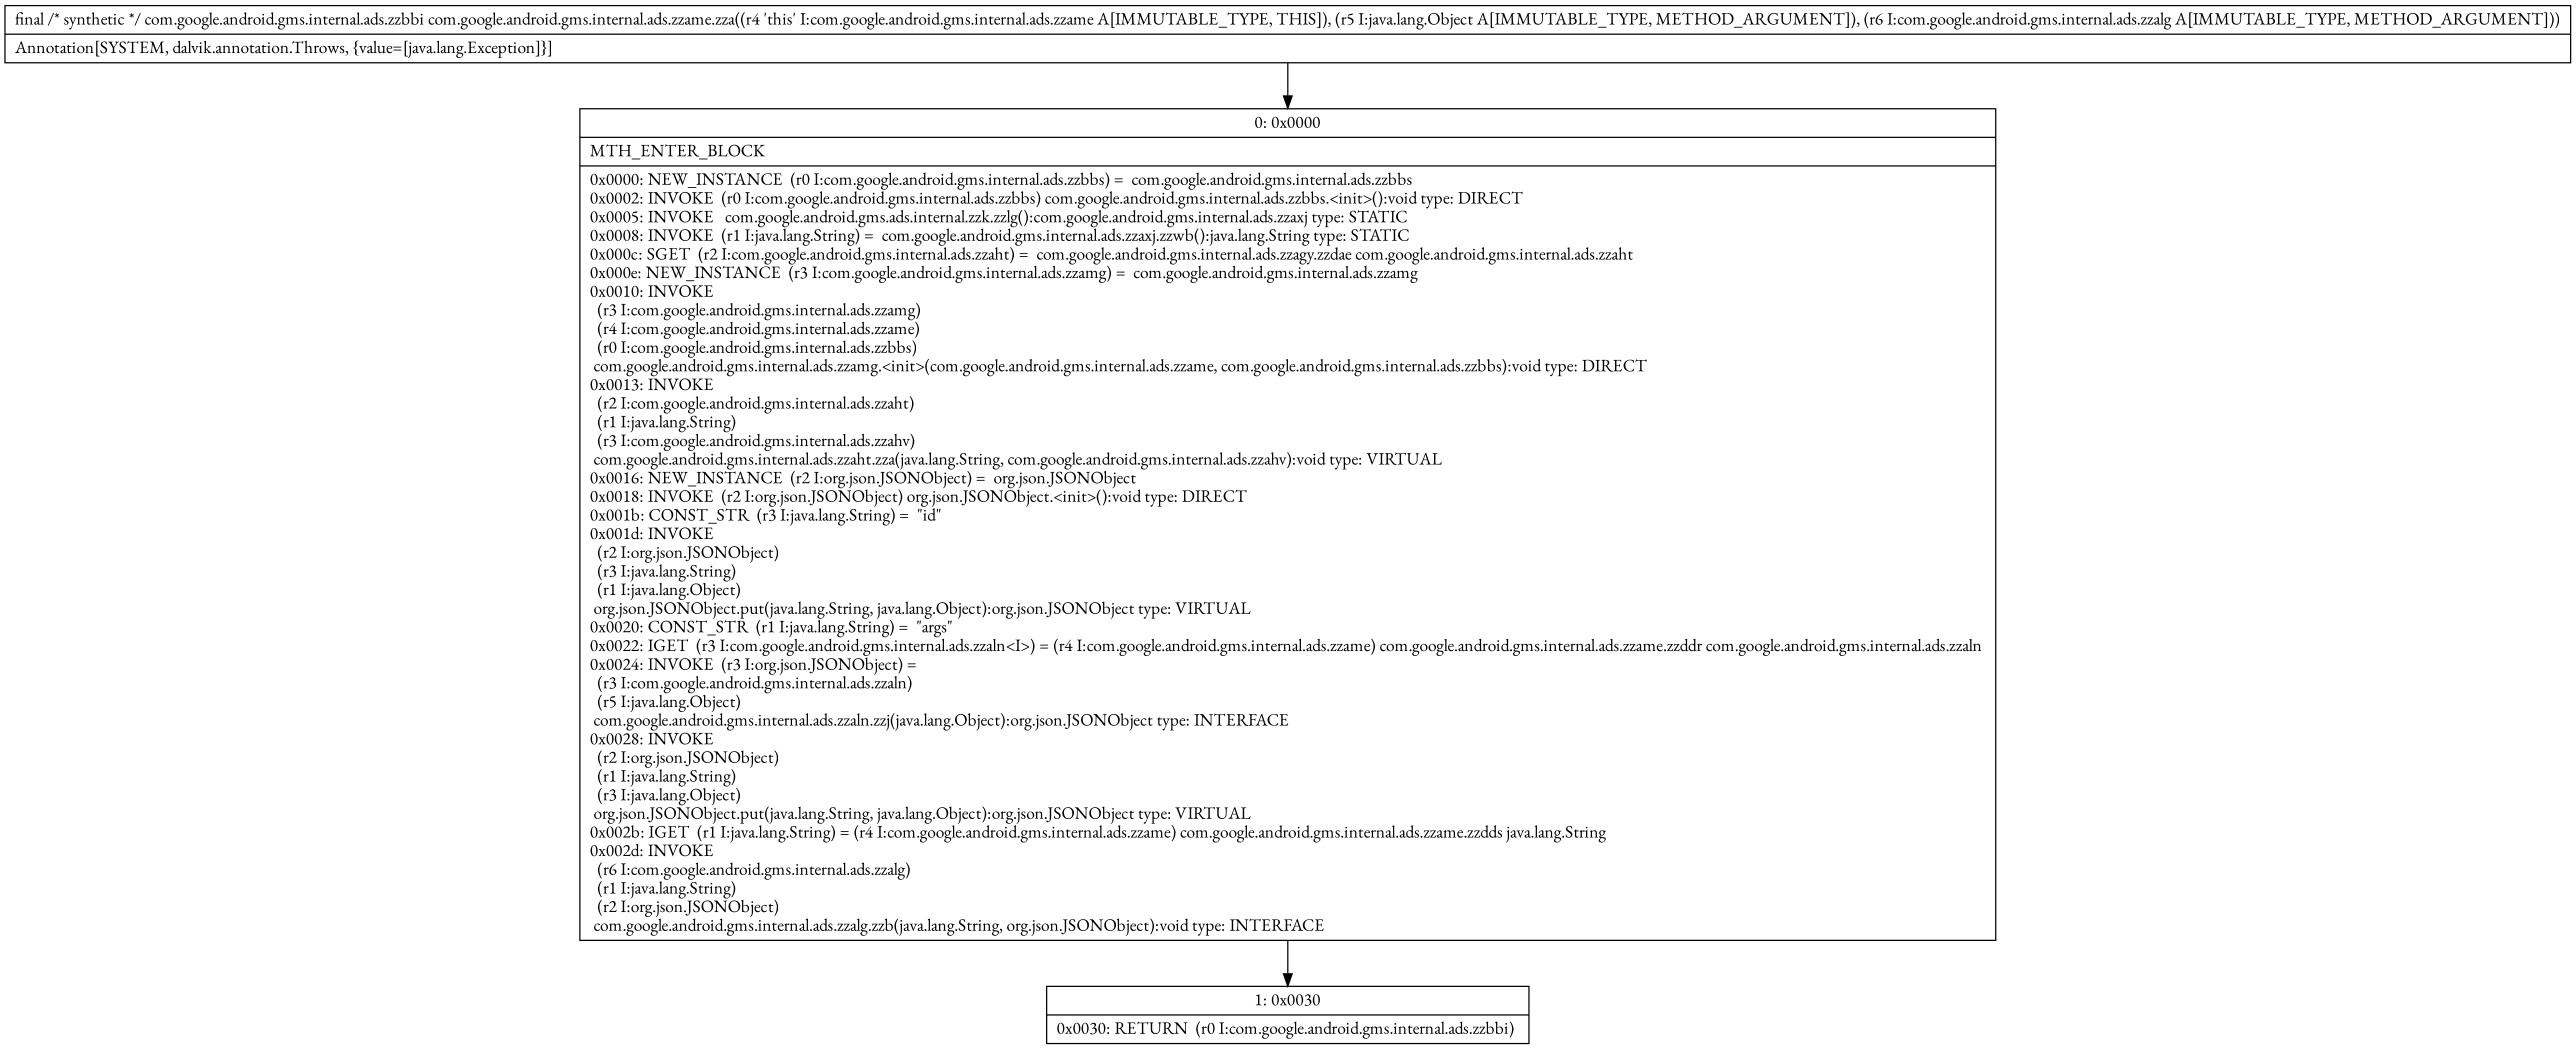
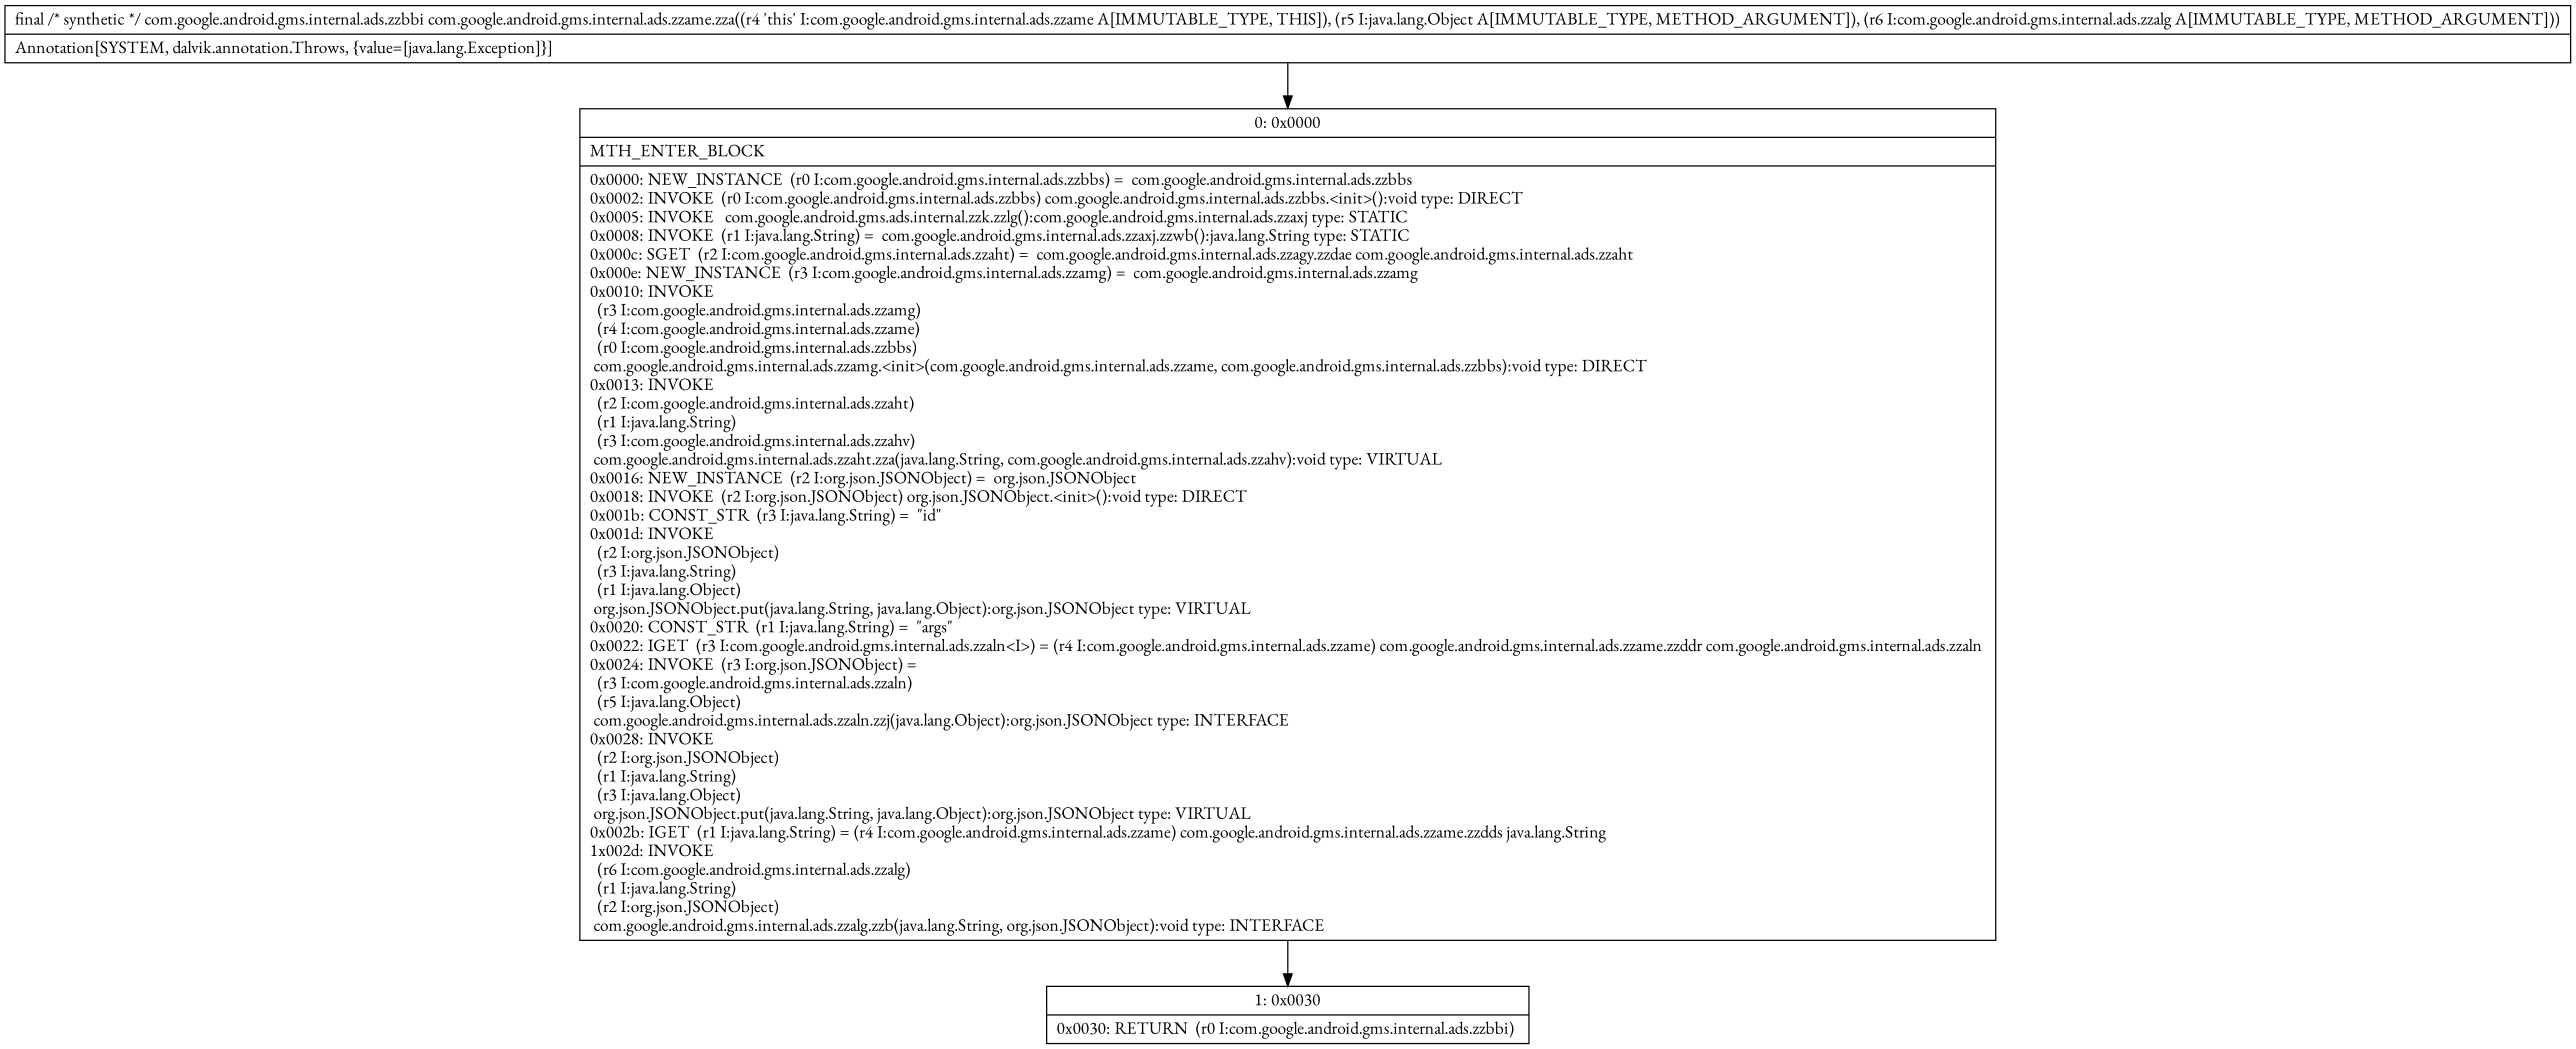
  digraph {
    fontname="EB Garamond"
    node [shape=record fontname="EB Garamond"]
    edge [fontname="EB Garamond"]
-   n1 [label="{0\:\ 0x0000|MTH_ENTER_BLOCK\l|0x0000: NEW_INSTANCE  (r0 I:com.google.android.gms.internal.ads.zzbbs) =  com.google.android.gms.internal.ads.zzbbs \l0x0002: INVOKE  (r0 I:com.google.android.gms.internal.ads.zzbbs) com.google.android.gms.internal.ads.zzbbs.\<init\>():void type: DIRECT \l0x0005: INVOKE   com.google.android.gms.ads.internal.zzk.zzlg():com.google.android.gms.internal.ads.zzaxj type: STATIC \l0x0008: INVOKE  (r1 I:java.lang.String) =  com.google.android.gms.internal.ads.zzaxj.zzwb():java.lang.String type: STATIC \l0x000c: SGET  (r2 I:com.google.android.gms.internal.ads.zzaht) =  com.google.android.gms.internal.ads.zzagy.zzdae com.google.android.gms.internal.ads.zzaht \l0x000e: NEW_INSTANCE  (r3 I:com.google.android.gms.internal.ads.zzamg) =  com.google.android.gms.internal.ads.zzamg \l0x0010: INVOKE  \l  (r3 I:com.google.android.gms.internal.ads.zzamg)\l  (r4 I:com.google.android.gms.internal.ads.zzame)\l  (r0 I:com.google.android.gms.internal.ads.zzbbs)\l com.google.android.gms.internal.ads.zzamg.\<init\>(com.google.android.gms.internal.ads.zzame, com.google.android.gms.internal.ads.zzbbs):void type: DIRECT \l0x0013: INVOKE  \l  (r2 I:com.google.android.gms.internal.ads.zzaht)\l  (r1 I:java.lang.String)\l  (r3 I:com.google.android.gms.internal.ads.zzahv)\l com.google.android.gms.internal.ads.zzaht.zza(java.lang.String, com.google.android.gms.internal.ads.zzahv):void type: VIRTUAL \l0x0016: NEW_INSTANCE  (r2 I:org.json.JSONObject) =  org.json.JSONObject \l0x0018: INVOKE  (r2 I:org.json.JSONObject) org.json.JSONObject.\<init\>():void type: DIRECT \l0x001b: CONST_STR  (r3 I:java.lang.String) =  \"id\" \l0x001d: INVOKE  \l  (r2 I:org.json.JSONObject)\l  (r3 I:java.lang.String)\l  (r1 I:java.lang.Object)\l org.json.JSONObject.put(java.lang.String, java.lang.Object):org.json.JSONObject type: VIRTUAL \l0x0020: CONST_STR  (r1 I:java.lang.String) =  \"args\" \l0x0022: IGET  (r3 I:com.google.android.gms.internal.ads.zzaln\<I\>) = (r4 I:com.google.android.gms.internal.ads.zzame) com.google.android.gms.internal.ads.zzame.zzddr com.google.android.gms.internal.ads.zzaln \l0x0024: INVOKE  (r3 I:org.json.JSONObject) = \l  (r3 I:com.google.android.gms.internal.ads.zzaln)\l  (r5 I:java.lang.Object)\l com.google.android.gms.internal.ads.zzaln.zzj(java.lang.Object):org.json.JSONObject type: INTERFACE \l0x0028: INVOKE  \l  (r2 I:org.json.JSONObject)\l  (r1 I:java.lang.String)\l  (r3 I:java.lang.Object)\l org.json.JSONObject.put(java.lang.String, java.lang.Object):org.json.JSONObject type: VIRTUAL \l0x002b: IGET  (r1 I:java.lang.String) = (r4 I:com.google.android.gms.internal.ads.zzame) com.google.android.gms.internal.ads.zzame.zzdds java.lang.String \l0x002d: INVOKE  \l  (r6 I:com.google.android.gms.internal.ads.zzalg)\l  (r1 I:java.lang.String)\l  (r2 I:org.json.JSONObject)\l com.google.android.gms.internal.ads.zzalg.zzb(java.lang.String, org.json.JSONObject):void type: INTERFACE \l}"]
+   n1 [label="{0\:\ 0x0000|MTH_ENTER_BLOCK\l|0x0000: NEW_INSTANCE  (r0 I:com.google.android.gms.internal.ads.zzbbs) =  com.google.android.gms.internal.ads.zzbbs \l0x0002: INVOKE  (r0 I:com.google.android.gms.internal.ads.zzbbs) com.google.android.gms.internal.ads.zzbbs.\<init\>():void type: DIRECT \l0x0005: INVOKE   com.google.android.gms.ads.internal.zzk.zzlg():com.google.android.gms.internal.ads.zzaxj type: STATIC \l0x0008: INVOKE  (r1 I:java.lang.String) =  com.google.android.gms.internal.ads.zzaxj.zzwb():java.lang.String type: STATIC \l0x000c: SGET  (r2 I:com.google.android.gms.internal.ads.zzaht) =  com.google.android.gms.internal.ads.zzagy.zzdae com.google.android.gms.internal.ads.zzaht \l0x000e: NEW_INSTANCE  (r3 I:com.google.android.gms.internal.ads.zzamg) =  com.google.android.gms.internal.ads.zzamg \l0x0010: INVOKE  \l  (r3 I:com.google.android.gms.internal.ads.zzamg)\l  (r4 I:com.google.android.gms.internal.ads.zzame)\l  (r0 I:com.google.android.gms.internal.ads.zzbbs)\l com.google.android.gms.internal.ads.zzamg.\<init\>(com.google.android.gms.internal.ads.zzame, com.google.android.gms.internal.ads.zzbbs):void type: DIRECT \l0x0013: INVOKE  \l  (r2 I:com.google.android.gms.internal.ads.zzaht)\l  (r1 I:java.lang.String)\l  (r3 I:com.google.android.gms.internal.ads.zzahv)\l com.google.android.gms.internal.ads.zzaht.zza(java.lang.String, com.google.android.gms.internal.ads.zzahv):void type: VIRTUAL \l0x0016: NEW_INSTANCE  (r2 I:org.json.JSONObject) =  org.json.JSONObject \l0x0018: INVOKE  (r2 I:org.json.JSONObject) org.json.JSONObject.\<init\>():void type: DIRECT \l0x001b: CONST_STR  (r3 I:java.lang.String) =  \"id\" \l0x001d: INVOKE  \l  (r2 I:org.json.JSONObject)\l  (r3 I:java.lang.String)\l  (r1 I:java.lang.Object)\l org.json.JSONObject.put(java.lang.String, java.lang.Object):org.json.JSONObject type: VIRTUAL \l0x0020: CONST_STR  (r1 I:java.lang.String) =  \"args\" \l0x0022: IGET  (r3 I:com.google.android.gms.internal.ads.zzaln\<I\>) = (r4 I:com.google.android.gms.internal.ads.zzame) com.google.android.gms.internal.ads.zzame.zzddr com.google.android.gms.internal.ads.zzaln \l0x0024: INVOKE  (r3 I:org.json.JSONObject) = \l  (r3 I:com.google.android.gms.internal.ads.zzaln)\l  (r5 I:java.lang.Object)\l com.google.android.gms.internal.ads.zzaln.zzj(java.lang.Object):org.json.JSONObject type: INTERFACE \l0x0028: INVOKE  \l  (r2 I:org.json.JSONObject)\l  (r1 I:java.lang.String)\l  (r3 I:java.lang.Object)\l org.json.JSONObject.put(java.lang.String, java.lang.Object):org.json.JSONObject type: VIRTUAL \l0x002b: IGET  (r1 I:java.lang.String) = (r4 I:com.google.android.gms.internal.ads.zzame) com.google.android.gms.internal.ads.zzame.zzdds java.lang.String \l1x002d: INVOKE  \l  (r6 I:com.google.android.gms.internal.ads.zzalg)\l  (r1 I:java.lang.String)\l  (r2 I:org.json.JSONObject)\l com.google.android.gms.internal.ads.zzalg.zzb(java.lang.String, org.json.JSONObject):void type: INTERFACE \l}"]
    n2 [label="{1\:\ 0x0030|0x0030: RETURN  (r0 I:com.google.android.gms.internal.ads.zzbbi) \l}"]
    n3 [label="{final \/* synthetic *\/ com.google.android.gms.internal.ads.zzbbi com.google.android.gms.internal.ads.zzame.zza((r4 'this' I:com.google.android.gms.internal.ads.zzame A[IMMUTABLE_TYPE, THIS]), (r5 I:java.lang.Object A[IMMUTABLE_TYPE, METHOD_ARGUMENT]), (r6 I:com.google.android.gms.internal.ads.zzalg A[IMMUTABLE_TYPE, METHOD_ARGUMENT]))  | Annotation[SYSTEM, dalvik.annotation.Throws, \{value=[java.lang.Exception]\}]\l}"]
    n1 -> n2
    n3 -> n1
  }
